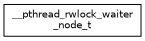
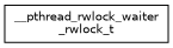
  digraph {
    rankdir=TB
-   n1 [color=black fillcolor=white fontname=Helvetica fontsize=10 height=0.2 label="__pthread_rwlock_waiter\l_node_t" shape=record style=filled width=0.4]
+   n1 [color=black fillcolor=white fontname=Helvetica fontsize=10 height=0.2 label="__pthread_rwlock_waiter\l_rwlock_t" shape=record style=filled width=0.4]
  }
